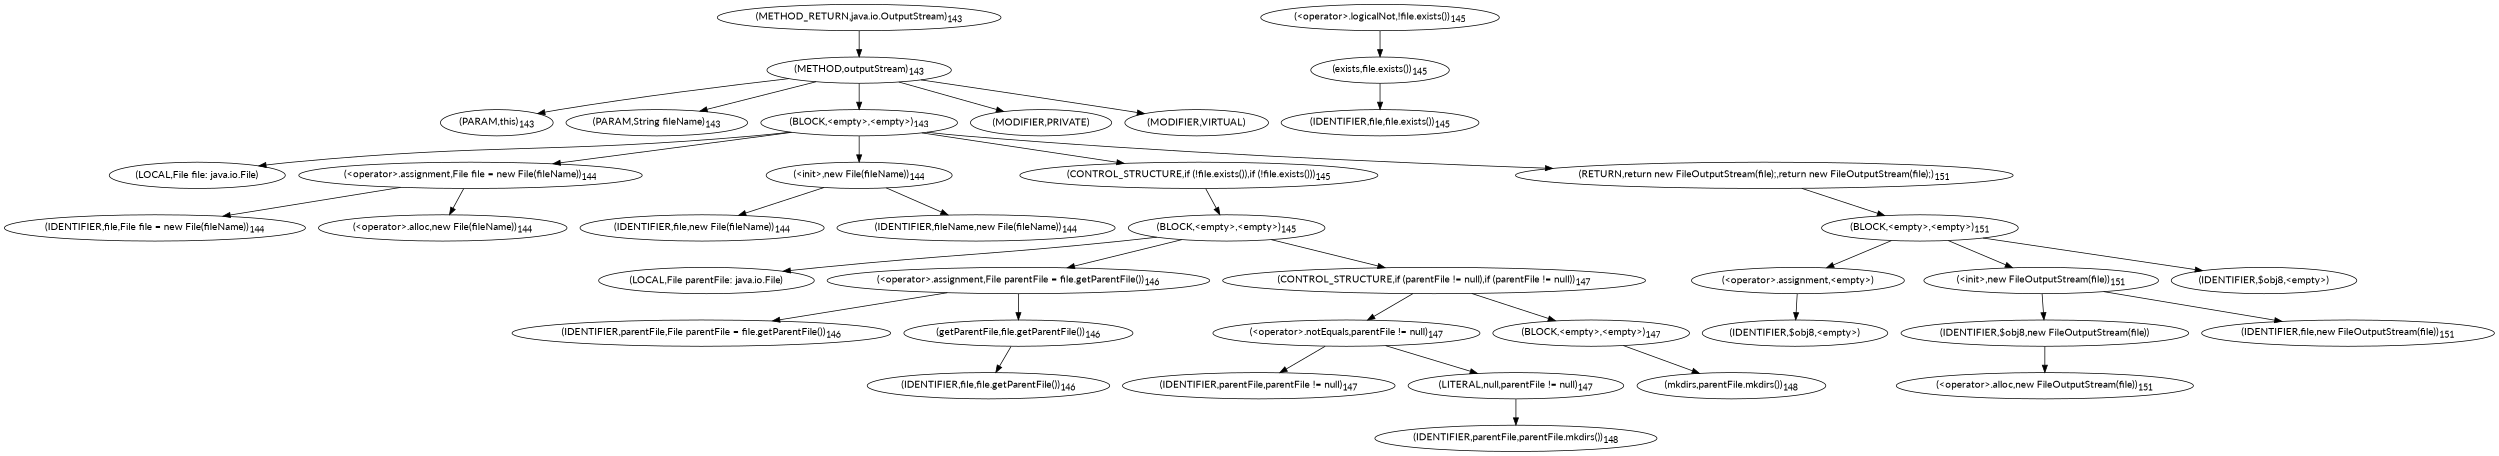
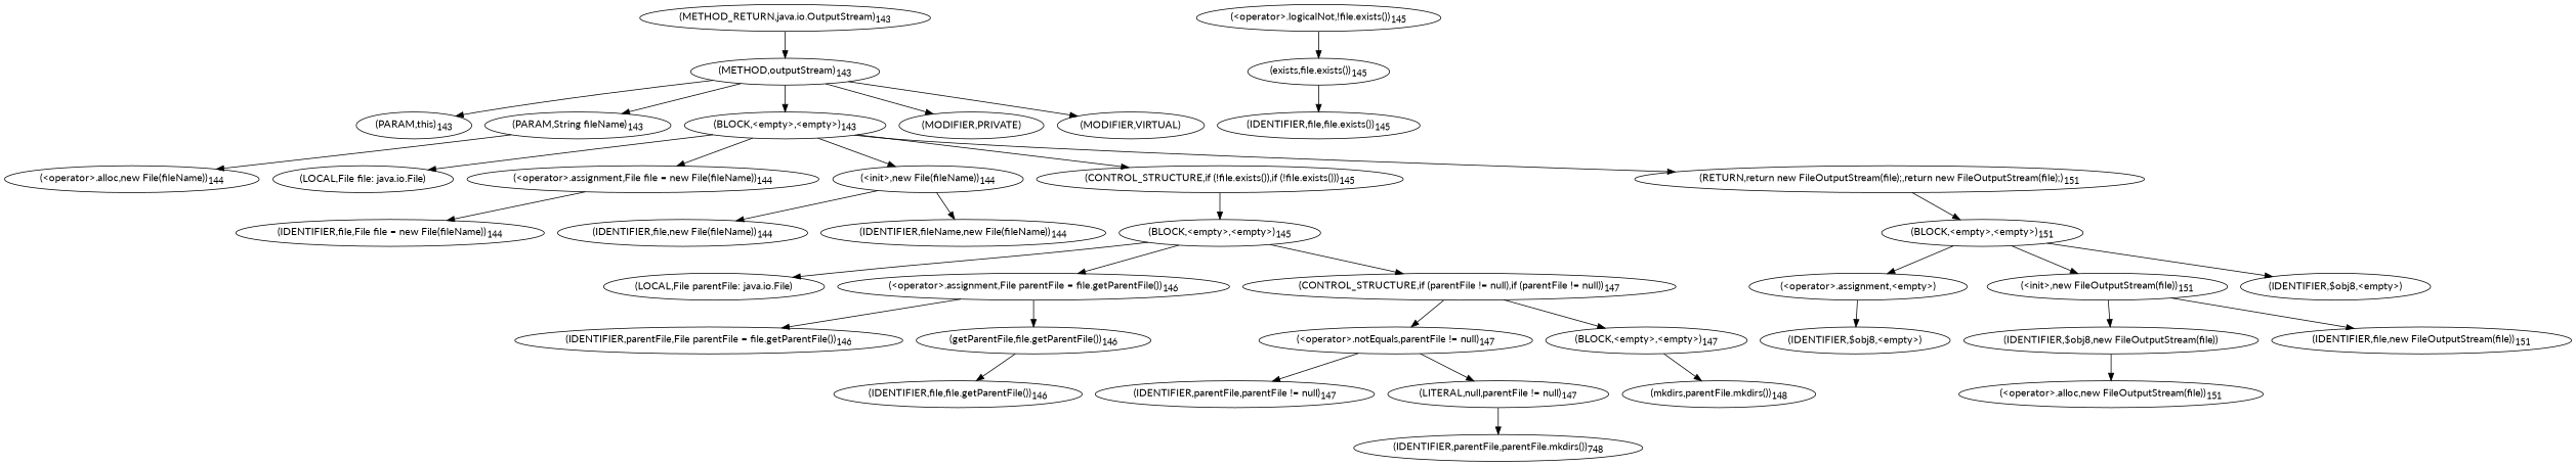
  digraph {
    fontname=Lato
    node [fontname=Lato]
    edge [fontname=Lato]
    n1 [label=<(METHOD,outputStream)<SUB>143</SUB>>]
    n2 [label=<(PARAM,this)<SUB>143</SUB>>]
    n3 [label=<(PARAM,String fileName)<SUB>143</SUB>>]
    n4 [label=<(BLOCK,&lt;empty&gt;,&lt;empty&gt;)<SUB>143</SUB>>]
    n5 [label=<(MODIFIER,PRIVATE)>]
    n6 [label=<(MODIFIER,VIRTUAL)>]
    n7 [label=<(LOCAL,File file: java.io.File)>]
    n8 [label=<(&lt;operator&gt;.assignment,File file = new File(fileName))<SUB>144</SUB>>]
    n9 [label=<(&lt;init&gt;,new File(fileName))<SUB>144</SUB>>]
    n10 [label=<(CONTROL_STRUCTURE,if (!file.exists()),if (!file.exists()))<SUB>145</SUB>>]
    n11 [label=<(RETURN,return new FileOutputStream(file);,return new FileOutputStream(file);)<SUB>151</SUB>>]
    n12 [label=<(METHOD_RETURN,java.io.OutputStream)<SUB>143</SUB>>]
    n13 [label=<(IDENTIFIER,file,File file = new File(fileName))<SUB>144</SUB>>]
    n14 [label=<(&lt;operator&gt;.alloc,new File(fileName))<SUB>144</SUB>>]
    n15 [label=<(IDENTIFIER,file,new File(fileName))<SUB>144</SUB>>]
    n16 [label=<(IDENTIFIER,fileName,new File(fileName))<SUB>144</SUB>>]
    n17 [label=<(BLOCK,&lt;empty&gt;,&lt;empty&gt;)<SUB>145</SUB>>]
    n18 [label=<(BLOCK,&lt;empty&gt;,&lt;empty&gt;)<SUB>151</SUB>>]
    n19 [label=<(&lt;operator&gt;.logicalNot,!file.exists())<SUB>145</SUB>>]
    n20 [label=<(exists,file.exists())<SUB>145</SUB>>]
    n21 [label=<(LOCAL,File parentFile: java.io.File)>]
    n22 [label=<(&lt;operator&gt;.assignment,File parentFile = file.getParentFile())<SUB>146</SUB>>]
    n23 [label=<(CONTROL_STRUCTURE,if (parentFile != null),if (parentFile != null))<SUB>147</SUB>>]
    n24 [label=<(IDENTIFIER,file,file.exists())<SUB>145</SUB>>]
    n25 [label=<(IDENTIFIER,parentFile,File parentFile = file.getParentFile())<SUB>146</SUB>>]
    n26 [label=<(getParentFile,file.getParentFile())<SUB>146</SUB>>]
    n27 [label=<(&lt;operator&gt;.notEquals,parentFile != null)<SUB>147</SUB>>]
    n28 [label=<(BLOCK,&lt;empty&gt;,&lt;empty&gt;)<SUB>147</SUB>>]
    n29 [label=<(IDENTIFIER,file,file.getParentFile())<SUB>146</SUB>>]
    n30 [label=<(IDENTIFIER,parentFile,parentFile != null)<SUB>147</SUB>>]
    n31 [label=<(LITERAL,null,parentFile != null)<SUB>147</SUB>>]
    n32 [label=<(mkdirs,parentFile.mkdirs())<SUB>148</SUB>>]
-   n33 [label=<(IDENTIFIER,parentFile,parentFile.mkdirs())<SUB>148</SUB>>]
+   n33 [label=<(IDENTIFIER,parentFile,parentFile.mkdirs())<SUB>748</SUB>>]
    n34 [label=<(&lt;operator&gt;.assignment,&lt;empty&gt;)>]
    n35 [label=<(&lt;init&gt;,new FileOutputStream(file))<SUB>151</SUB>>]
    n36 [label=<(IDENTIFIER,$obj8,&lt;empty&gt;)>]
    n37 [label=<(IDENTIFIER,$obj8,&lt;empty&gt;)>]
    n38 [label=<(IDENTIFIER,$obj8,new FileOutputStream(file))>]
    n39 [label=<(IDENTIFIER,file,new FileOutputStream(file))<SUB>151</SUB>>]
    n40 [label=<(&lt;operator&gt;.alloc,new FileOutputStream(file))<SUB>151</SUB>>]
    n1 -> n2
    n1 -> n3
    n1 -> n4
    n1 -> n5
    n1 -> n6
    n4 -> n7
    n4 -> n8
    n4 -> n9
    n4 -> n10
    n4 -> n11
    n8 -> n13
-   n8 -> n14
+   n3 -> n14
    n9 -> n15
    n9 -> n16
    n10 -> n17
    n11 -> n18
    n12 -> n1
    n17 -> n21
    n17 -> n22
    n17 -> n23
    n18 -> n34
    n18 -> n35
    n18 -> n36
    n19 -> n20
    n20 -> n24
    n22 -> n25
    n22 -> n26
    n23 -> n27
    n23 -> n28
    n26 -> n29
    n27 -> n30
    n27 -> n31
    n28 -> n32
    n31 -> n33
    n34 -> n37
    n35 -> n38
    n35 -> n39
    n38 -> n40
  }
